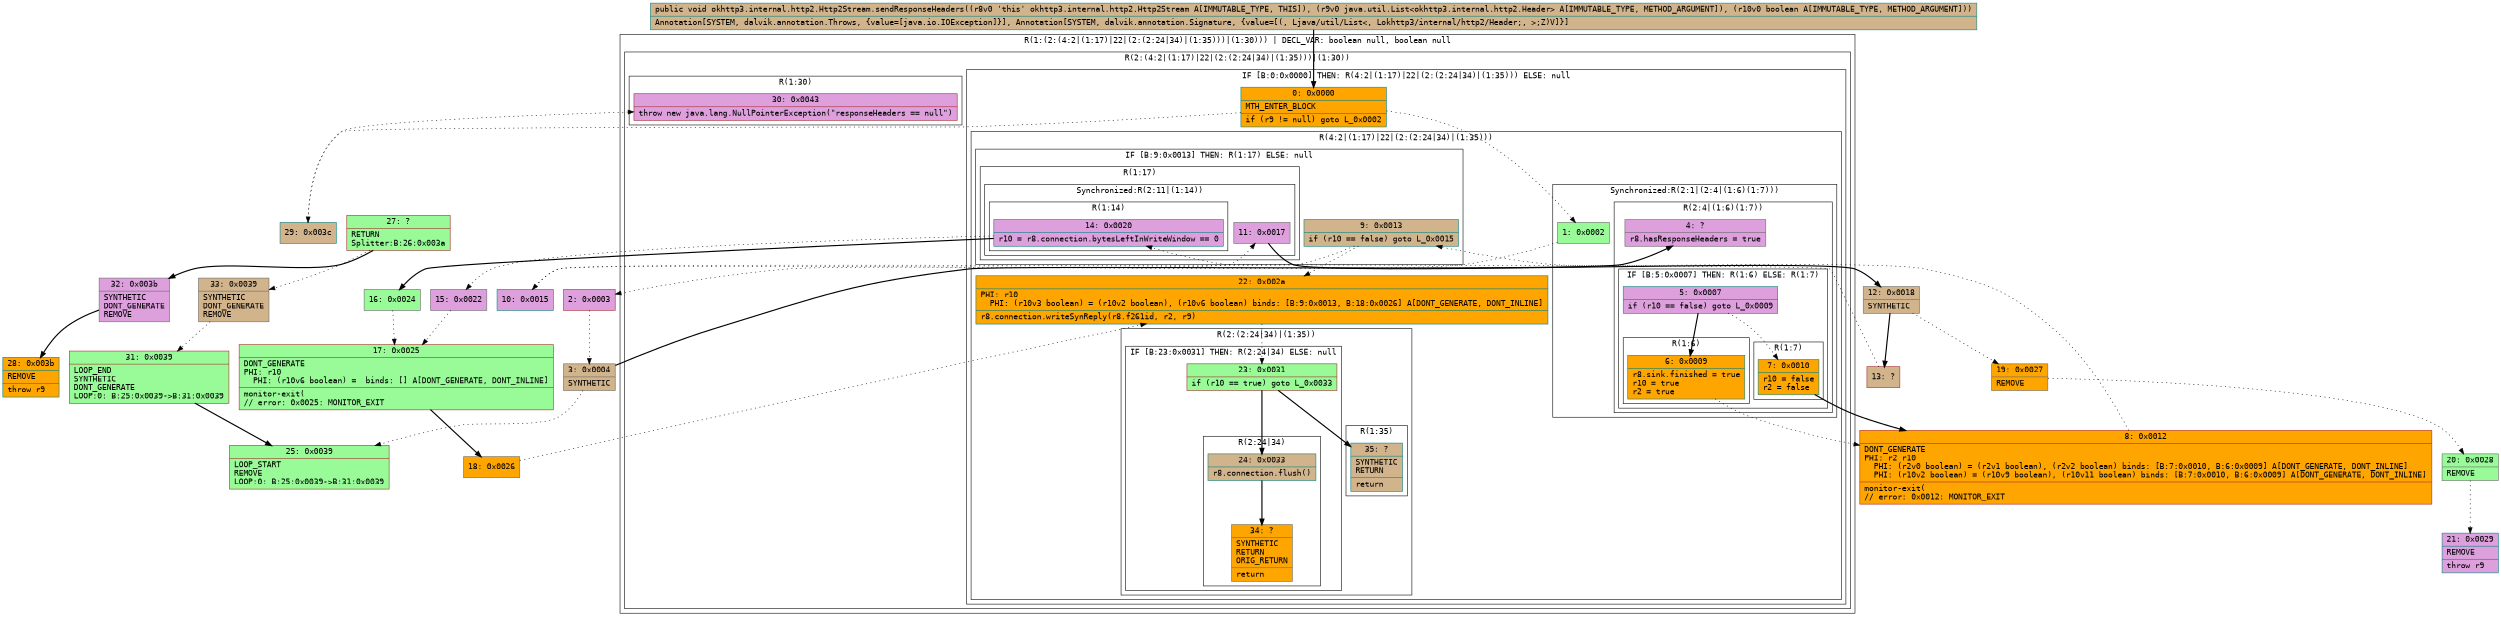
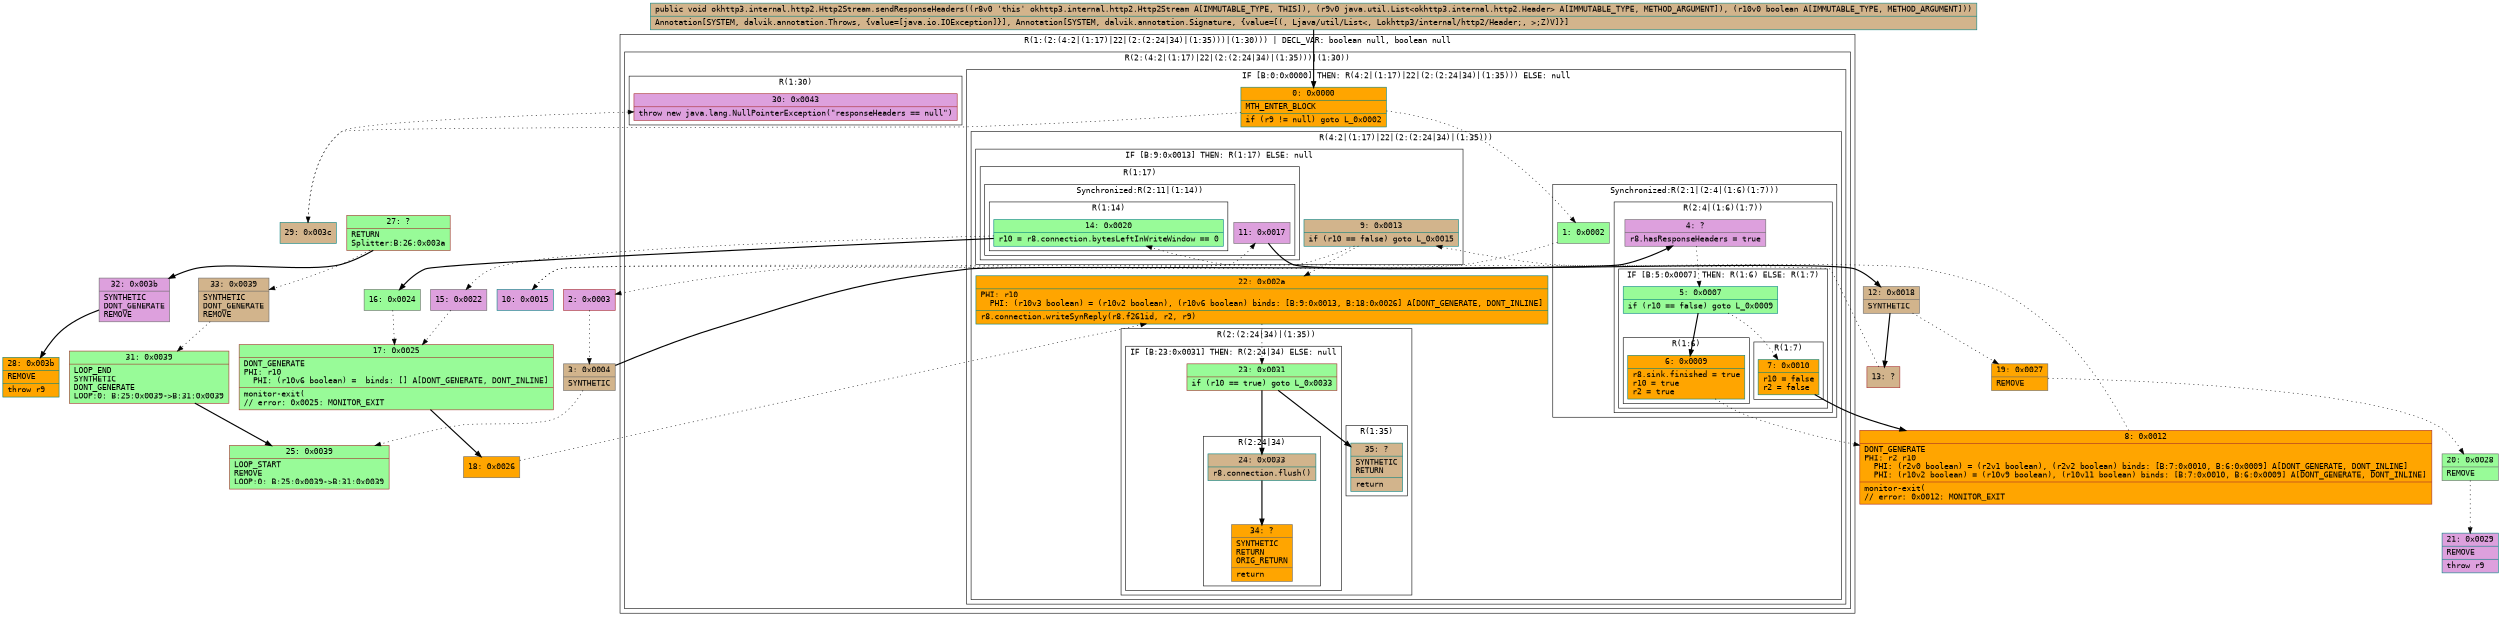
  digraph {
    fontname="DejaVu Sans Mono"
    node [color=teal fillcolor=plum fontname="DejaVu Sans Mono" shape=record style=filled]
    edge [fontname="DejaVu Sans Mono" style=dotted]
    n1 [fillcolor=orange label="{6\:\ 0x0009|r8.sink.finished = true\lr10 = true\lr2 = true\l}"]
    n2 [fillcolor=orange label="{7\:\ 0x0010|r10 = false\lr2 = false\l}"]
-   n3 [label="{5\:\ 0x0007|if (r10 == false) goto L_0x0009\l}"]
+   n3 [fillcolor=palegreen label="{5\:\ 0x0007|if (r10 == false) goto L_0x0009\l}"]
    n4 [color=gray40 label="{4\:\ ?|r8.hasResponseHeaders = true\l}"]
    n5 [color=gray40 fillcolor=palegreen label="{1\:\ 0x0002}"]
-   n6 [label="{14\:\ 0x0020|r10 = r8.connection.bytesLeftInWriteWindow == 0\l}"]
+   n6 [fillcolor=palegreen label="{14\:\ 0x0020|r10 = r8.connection.bytesLeftInWriteWindow == 0\l}"]
    n7 [color=gray40 label="{11\:\ 0x0017}"]
    n8 [fillcolor=tan label="{9\:\ 0x0013|if (r10 == false) goto L_0x0015\l}"]
    n9 [fillcolor=tan label="{24\:\ 0x0033|r8.connection.flush()\l}"]
    n10 [color=gray40 fillcolor=orange label="{34\:\ ?|SYNTHETIC\lRETURN\lORIG_RETURN\l|return\l}"]
    n11 [color=brown fillcolor=palegreen label="{23\:\ 0x0031|if (r10 == true) goto L_0x0033\l}"]
    n12 [fillcolor=tan label="{35\:\ ?|SYNTHETIC\lRETURN\l|return\l}"]
    n13 [fillcolor=orange label="{22\:\ 0x002a|PHI: r10 \l  PHI: (r10v3 boolean) = (r10v2 boolean), (r10v6 boolean) binds: [B:9:0x0013, B:18:0x0026] A[DONT_GENERATE, DONT_INLINE]\l|r8.connection.writeSynReply(r8.f261id, r2, r9)\l}"]
    n14 [fillcolor=orange label="{0\:\ 0x0000|MTH_ENTER_BLOCK\l|if (r9 != null) goto L_0x0002\l}"]
    n15 [color=brown label="{30\:\ 0x0043|throw new java.lang.NullPointerException(\"responseHeaders == null\")\l}"]
    n16 [color=brown fillcolor=orange label="{8\:\ 0x0012|DONT_GENERATE\lPHI: r2 r10 \l  PHI: (r2v0 boolean) = (r2v1 boolean), (r2v2 boolean) binds: [B:7:0x0010, B:6:0x0009] A[DONT_GENERATE, DONT_INLINE]\l  PHI: (r10v2 boolean) = (r10v9 boolean), (r10v11 boolean) binds: [B:7:0x0010, B:6:0x0009] A[DONT_GENERATE, DONT_INLINE]\l|monitor\-exit(\l\/\/ error: 0x0012: MONITOR_EXIT  \l}"]
    n17 [color=brown label="{2\:\ 0x0003}"]
    n18 [color=gray40 label="{15\:\ 0x0022}"]
    n19 [color=gray40 fillcolor=palegreen label="{16\:\ 0x0024}"]
    n20 [color=gray40 fillcolor=tan label="{12\:\ 0x0018|SYNTHETIC\l}"]
    n21 [label="{10\:\ 0x0015}"]
    n22 [fillcolor=tan label="{29\:\ 0x003c}"]
    n23 [color=gray40 fillcolor=tan label="{3\:\ 0x0004|SYNTHETIC\l}"]
    n24 [color=brown fillcolor=tan label="{13\:\ ?}"]
    n25 [color=gray40 fillcolor=orange label="{19\:\ 0x0027|REMOVE\l}"]
    n26 [color=brown fillcolor=palegreen label="{17\:\ 0x0025|DONT_GENERATE\lPHI: r10 \l  PHI: (r10v6 boolean) =  binds: [] A[DONT_GENERATE, DONT_INLINE]\l|monitor\-exit(\l\/\/ error: 0x0025: MONITOR_EXIT  \l}"]
    n27 [color=brown fillcolor=palegreen label="{25\:\ 0x0039|LOOP_START\lREMOVE\lLOOP:0: B:25:0x0039\-\>B:31:0x0039\l}"]
    n28 [color=gray40 fillcolor=palegreen label="{20\:\ 0x0028|REMOVE\l}"]
    n29 [color=gray40 fillcolor=orange label="{18\:\ 0x0026}"]
    n30 [label="{21\:\ 0x0029|REMOVE\l|throw r9\l}"]
    n31 [color=brown fillcolor=palegreen label="{27\:\ ?|RETURN\lSplitter:B:26:0x003a\l}"]
    n32 [color=gray40 label="{32\:\ 0x003b|SYNTHETIC\lDONT_GENERATE\lREMOVE\l}"]
    n33 [color=gray40 fillcolor=tan label="{33\:\ 0x0039|SYNTHETIC\lDONT_GENERATE\lREMOVE\l}"]
    n34 [color=brown fillcolor=palegreen label="{31\:\ 0x0039|LOOP_END\lSYNTHETIC\lDONT_GENERATE\lLOOP:0: B:25:0x0039\-\>B:31:0x0039\l}"]
    n35 [fillcolor=orange label="{28\:\ 0x003b|REMOVE\l|throw r9\l}"]
    n36 [fillcolor=tan label="{public void okhttp3.internal.http2.Http2Stream.sendResponseHeaders((r8v0 'this' okhttp3.internal.http2.Http2Stream A[IMMUTABLE_TYPE, THIS]), (r9v0 java.util.List\<okhttp3.internal.http2.Header\> A[IMMUTABLE_TYPE, METHOD_ARGUMENT]), (r10v0 boolean A[IMMUTABLE_TYPE, METHOD_ARGUMENT]))  | Annotation[SYSTEM, dalvik.annotation.Throws, \{value=[java.io.IOException]\}], Annotation[SYSTEM, dalvik.annotation.Signature, \{value=[(, Ljava\/util\/List\<, Lokhttp3\/internal\/http2\/Header;, \>;Z)V]\}]\l}"]
    subgraph cluster_1 {
      label="R(1:(2:(4:2|(1:17)|22|(2:(2:24|34)|(1:35)))|(1:30))) | DECL_VAR: boolean null, boolean null\l"
      subgraph cluster_2 {
        label="R(2:(4:2|(1:17)|22|(2:(2:24|34)|(1:35)))|(1:30))"
        subgraph cluster_3 {
          label="IF [B:0:0x0000] THEN: R(4:2|(1:17)|22|(2:(2:24|34)|(1:35))) ELSE: null"
          n14
          subgraph cluster_4 {
            label="R(4:2|(1:17)|22|(2:(2:24|34)|(1:35)))"
            n13
            subgraph cluster_5 {
              label="Synchronized:R(2:1|(2:4|(1:6)(1:7)))"
              n5
              subgraph cluster_6 {
                label="R(2:4|(1:6)(1:7))"
                n4
                subgraph cluster_7 {
                  label="IF [B:5:0x0007] THEN: R(1:6) ELSE: R(1:7)"
                  n3
                  subgraph cluster_8 {
                    label="R(1:6)"
                    n1
                  }
                  subgraph cluster_9 {
                    label="R(1:7)"
                    n2
                  }
                }
              }
            }
            subgraph cluster_10 {
              label="IF [B:9:0x0013] THEN: R(1:17) ELSE: null"
              n8
              subgraph cluster_11 {
                label="R(1:17)"
                subgraph cluster_12 {
                  label="Synchronized:R(2:11|(1:14))"
                  n7
                  subgraph cluster_13 {
                    label="R(1:14)"
                    n6
                  }
                }
              }
            }
            subgraph cluster_14 {
              label="R(2:(2:24|34)|(1:35))"
              subgraph cluster_15 {
                label="IF [B:23:0x0031] THEN: R(2:24|34) ELSE: null"
                n11
                subgraph cluster_16 {
                  label="R(2:24|34)"
                  n9
                  n10
                }
              }
              subgraph cluster_17 {
                label="R(1:35)"
                n12
              }
            }
          }
        }
        subgraph cluster_18 {
          label="R(1:30)"
          n15
        }
      }
    }
    n1 -> n16
    n2 -> n16 [style=bold]
    n3 -> n1 [style=bold]
    n3 -> n2
+   n4 -> n3
    n5 -> n17
    n6 -> n18
    n6 -> n19 [style=bold]
    n7 -> n20 [style=bold]
    n8 -> n13
    n8 -> n21
    n9 -> n10 [style=bold]
    n11 -> n9 [style=bold]
    n11 -> n12 [style=bold]
    n13 -> n11
    n14 -> n5
    n14 -> n22
    n16 -> n8
    n17 -> n23
    n18 -> n26
    n19 -> n26
    n20 -> n24 [style=bold]
    n20 -> n25
    n21 -> n7
    n22 -> n15
    n23 -> n4 [style=bold]
    n23 -> n27
    n24 -> n6
    n25 -> n28
    n26 -> n29 [style=bold]
    n28 -> n30
    n29 -> n13
    n31 -> n32 [style=bold]
    n31 -> n33
    n32 -> n35 [style=bold]
    n33 -> n34
    n34 -> n27 [style=bold]
    n36 -> n14 [style=bold]
  }
